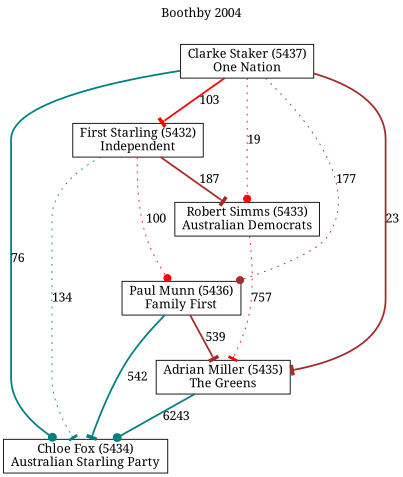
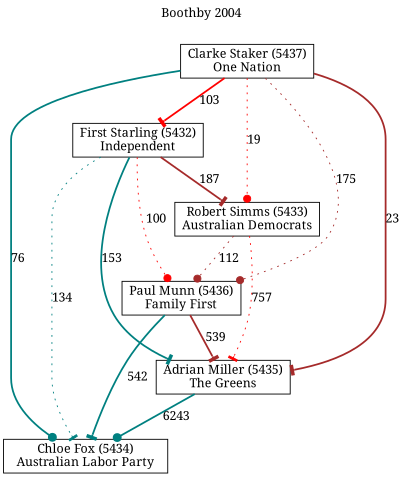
  digraph {
    fontname="Noto Serif"
    label="Boothby 2004"
    labelloc=t
    mclimit=10
    node [fontname="Noto Serif" shape=box]
    edge [arrowhead=tee color=teal fontname="Noto Serif" style=bold]
-   n1 [label="Chloe Fox (5434)\nAustralian Starling Party"]
+   n1 [label="Chloe Fox (5434)\nAustralian Labor Party"]
    n2 [label="Adrian Miller (5435)\nThe Greens"]
    n3 [label="Paul Munn (5436)\nFamily First"]
    n4 [label="Robert Simms (5433)\nAustralian Democrats"]
    n5 [label="First Starling (5432)\nIndependent"]
    n6 [label="Clarke Staker (5437)\nOne Nation"]
    n2 -> n1 [arrowhead=dot label=6243]
    n3 -> n1 [label=542]
    n3 -> n2 [color=brown label=539]
    n4 -> n2 [color=red label=757 style=dotted]
+   n4 -> n3 [arrowhead=dot color=brown label=112 style=dotted]
    n5 -> n1 [label=134 style=dotted]
+   n5 -> n2 [label=153]
    n5 -> n3 [arrowhead=dot color=red label=100 style=dotted]
    n5 -> n4 [color=brown label=187]
    n6 -> n1 [arrowhead=dot label=76]
    n6 -> n2 [color=brown label=23]
-   n6 -> n3 [arrowhead=dot color=brown label=177 style=dotted]
+   n6 -> n3 [arrowhead=dot color=brown label=175 style=dotted]
    n6 -> n4 [arrowhead=dot color=red label=19 style=dotted]
    n6 -> n5 [color=red label=103]
  }
